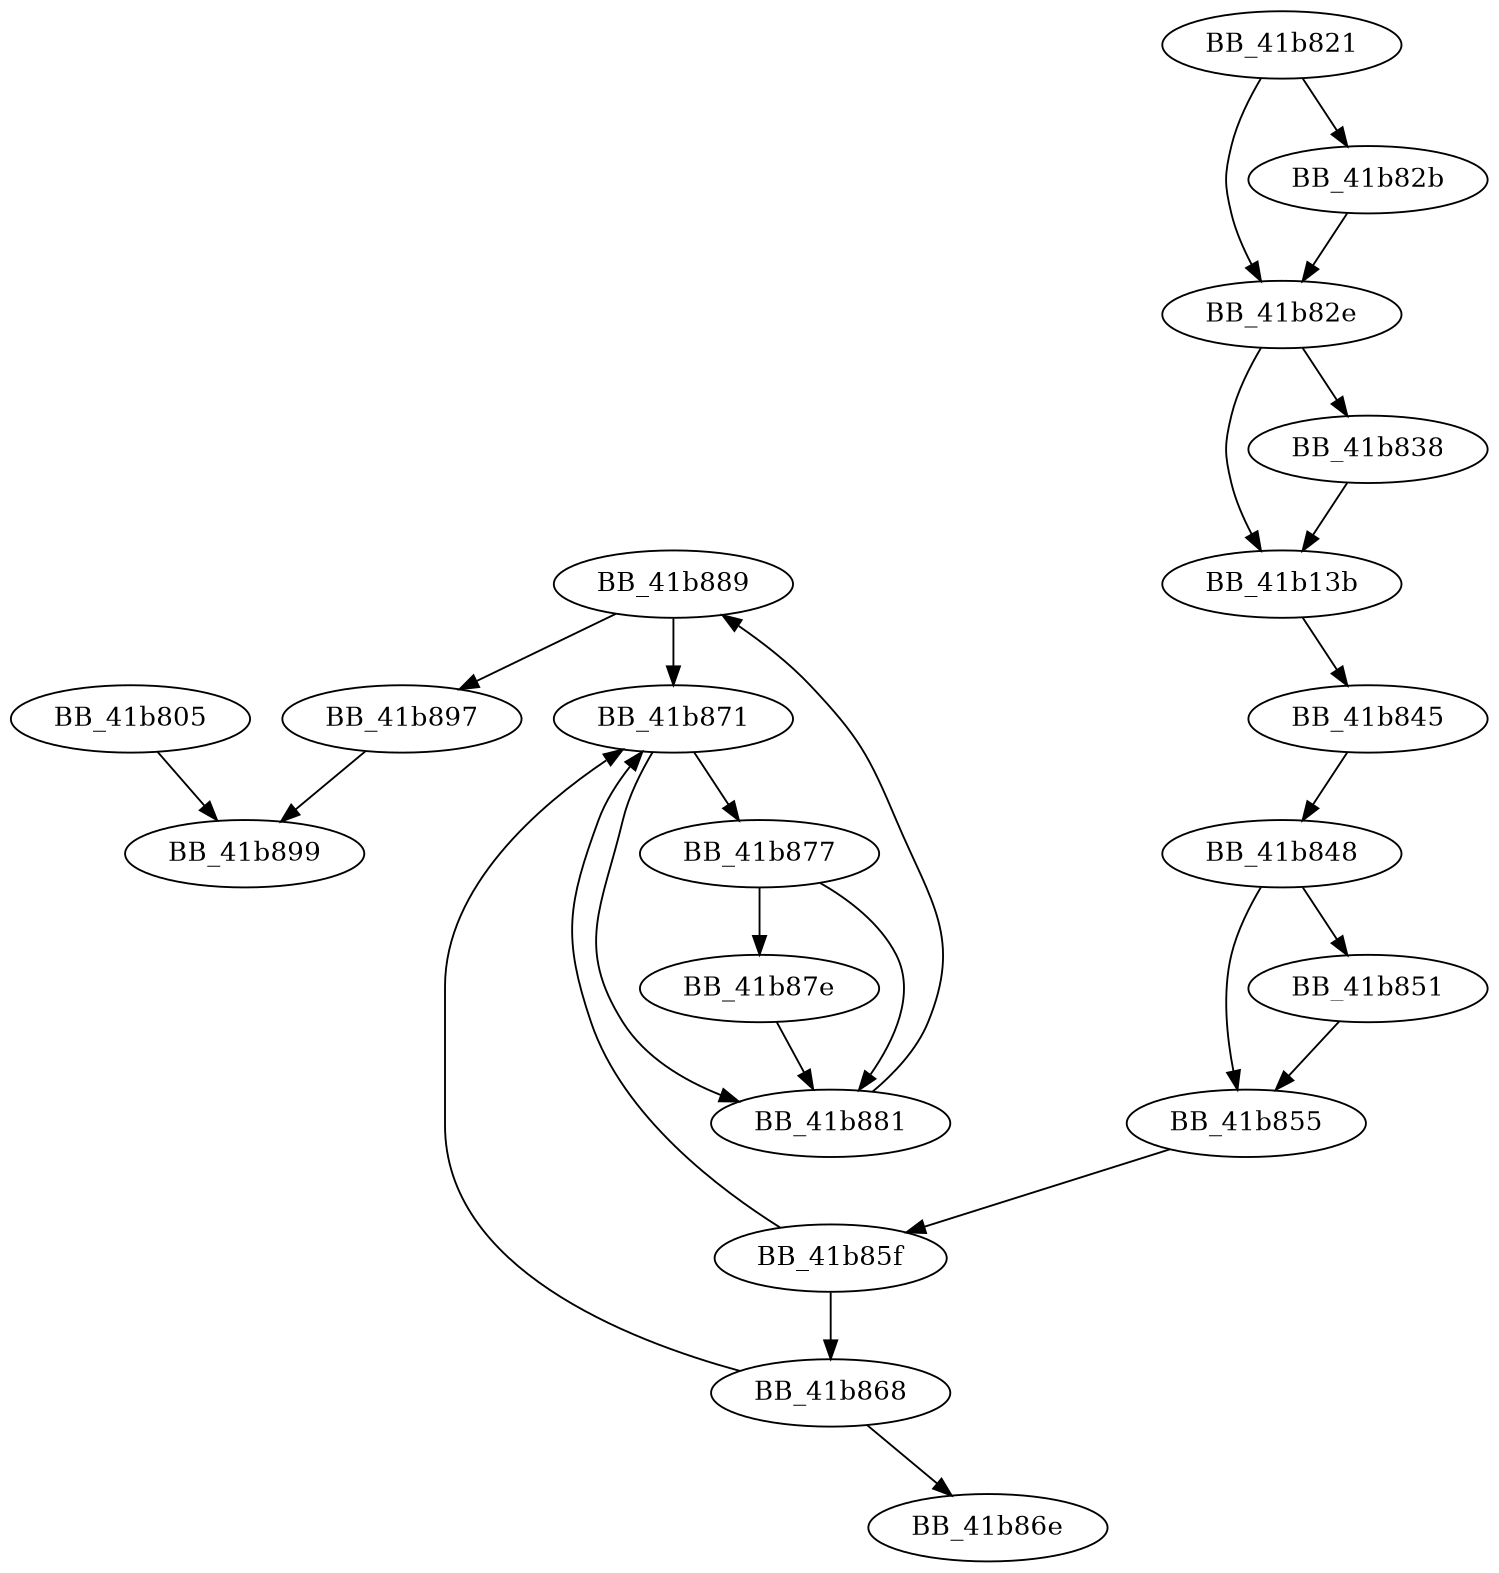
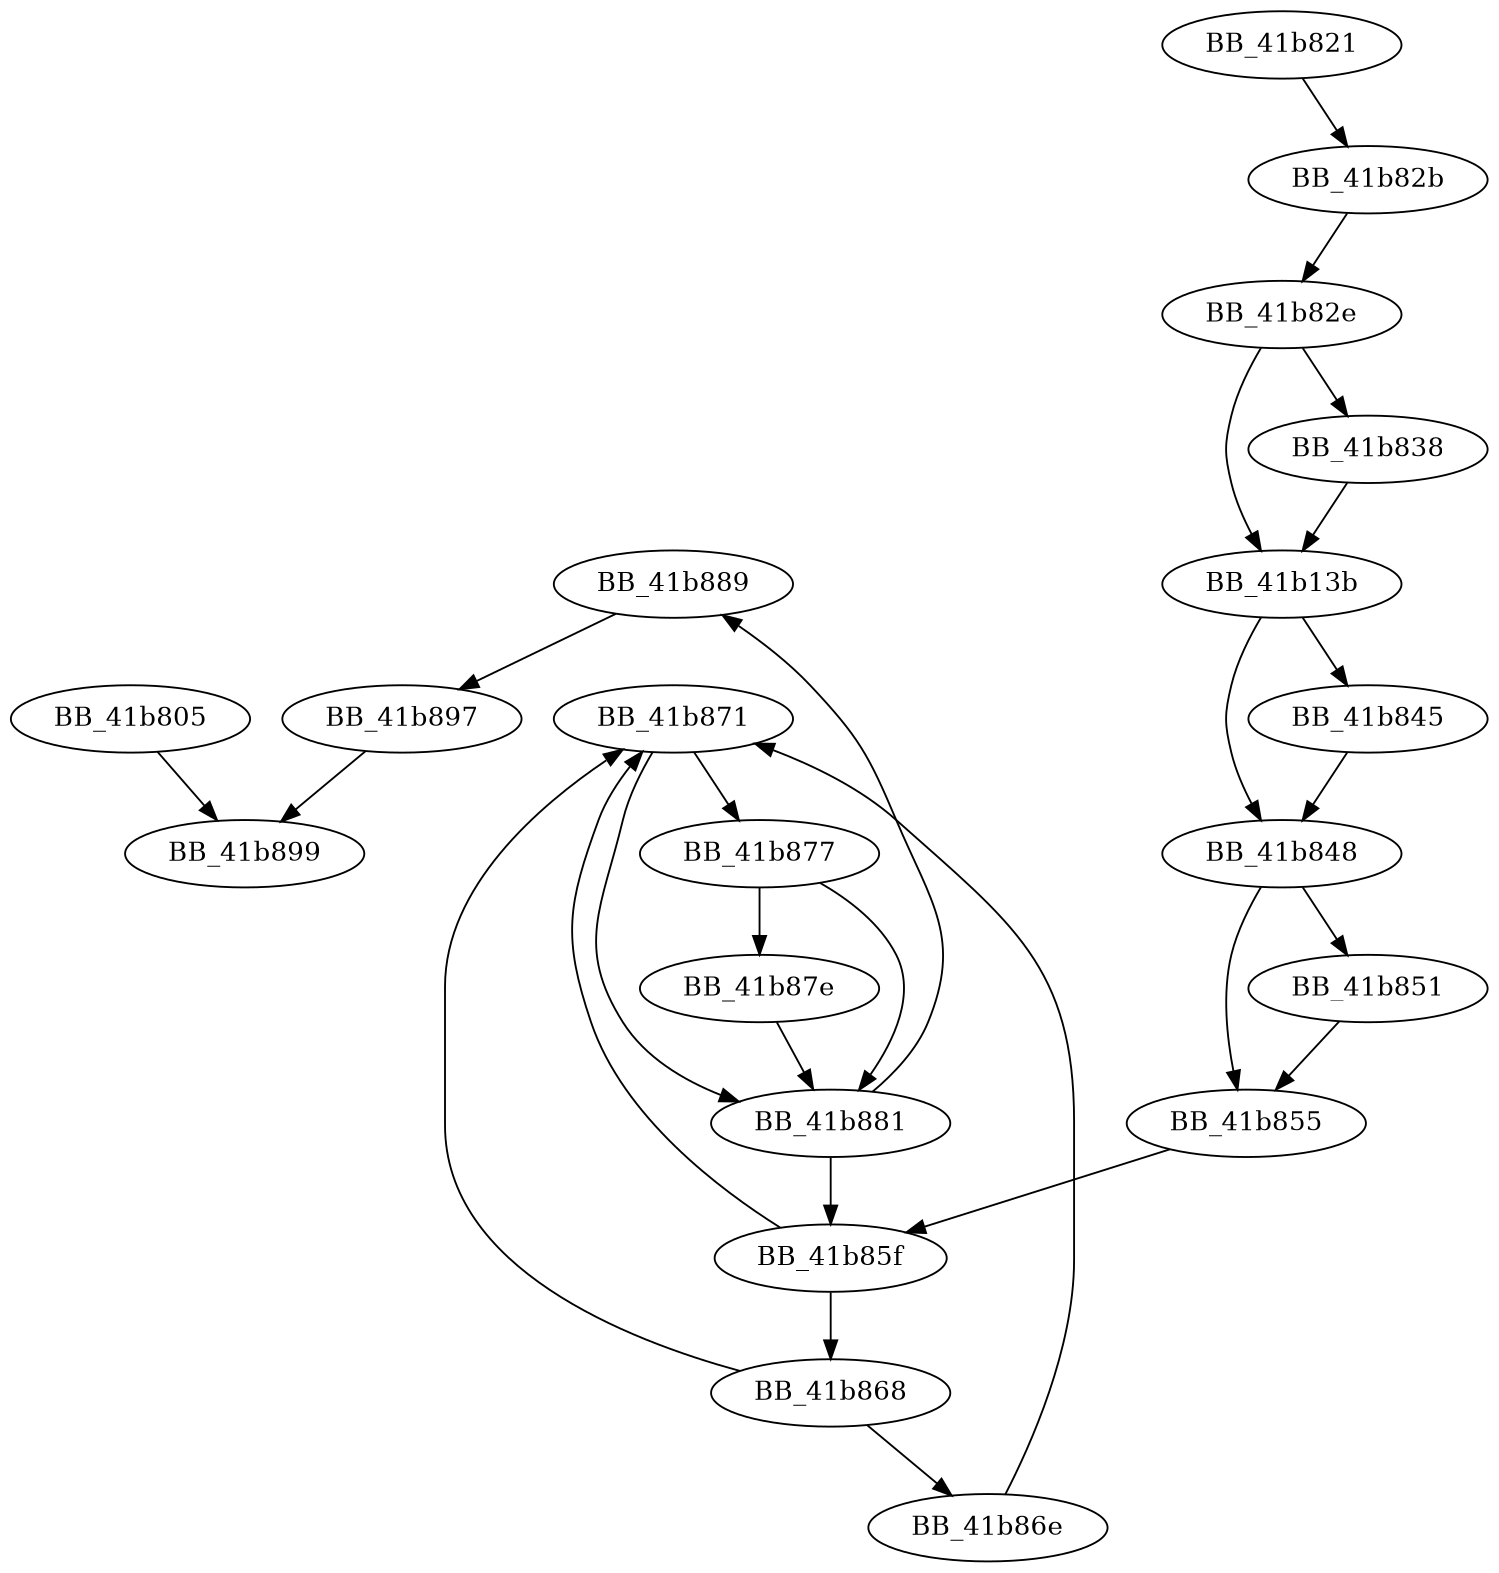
  digraph {
    BB_41b805
    BB_41b899
    BB_41b821
    BB_41b82b
    BB_41b82e
    BB_41b838
    n7 [label=BB_41b13b]
    BB_41b845
    BB_41b848
    n10 [label=BB_41b851]
    BB_41b855
    BB_41b85f
    BB_41b868
    BB_41b871
    BB_41b86e
    BB_41b877
    BB_41b881
    BB_41b87e
    BB_41b889
    BB_41b897
    BB_41b805 -> BB_41b899
    BB_41b821 -> BB_41b82b
-   BB_41b821 -> BB_41b82e
    BB_41b82b -> BB_41b82e
    BB_41b82e -> BB_41b838
    BB_41b82e -> n7
    BB_41b838 -> n7
    n7 -> BB_41b845
+   n7 -> BB_41b848
    BB_41b845 -> BB_41b848
    BB_41b848 -> n10
    BB_41b848 -> BB_41b855
    n10 -> BB_41b855
    BB_41b855 -> BB_41b85f
    BB_41b85f -> BB_41b868
    BB_41b85f -> BB_41b871
    BB_41b868 -> BB_41b871
    BB_41b868 -> BB_41b86e
    BB_41b871 -> BB_41b877
    BB_41b871 -> BB_41b881
-   BB_41b889 -> BB_41b871
+   BB_41b86e -> BB_41b871
    BB_41b877 -> BB_41b881
    BB_41b877 -> BB_41b87e
+   BB_41b881 -> BB_41b85f
    BB_41b881 -> BB_41b889
    BB_41b87e -> BB_41b881
    BB_41b889 -> BB_41b897
    BB_41b897 -> BB_41b899
  }
